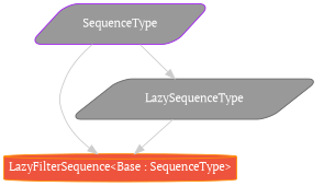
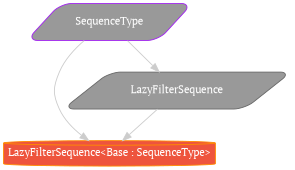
  strict digraph {
    fontname="PT Serif"
    node [fillcolor="#999999" fontcolor=white fontname="PT Serif" fontsize=12 margin="0.07,0.05" shape=parallelogram style="filled,rounded"]
    edge [color="#cccccc" fontname="PT Serif"]
    "LazyFilterSequence<Base : SequenceType>" [color=darkorange fillcolor="#ee543d" height=0.3 shape=cylinder style=filled]
-   LazySequenceType [color=gray40 height=0.3]
+   LazySequenceType [color=gray40 height=0.3 label=LazyFilterSequence]
    SequenceType [color=purple height=0.3]
    subgraph sub_1 {
      rank=max
      "LazyFilterSequence<Base : SequenceType>"
    }
    LazySequenceType -> "LazyFilterSequence<Base : SequenceType>"
    SequenceType -> "LazyFilterSequence<Base : SequenceType>"
    SequenceType -> LazySequenceType
  }
